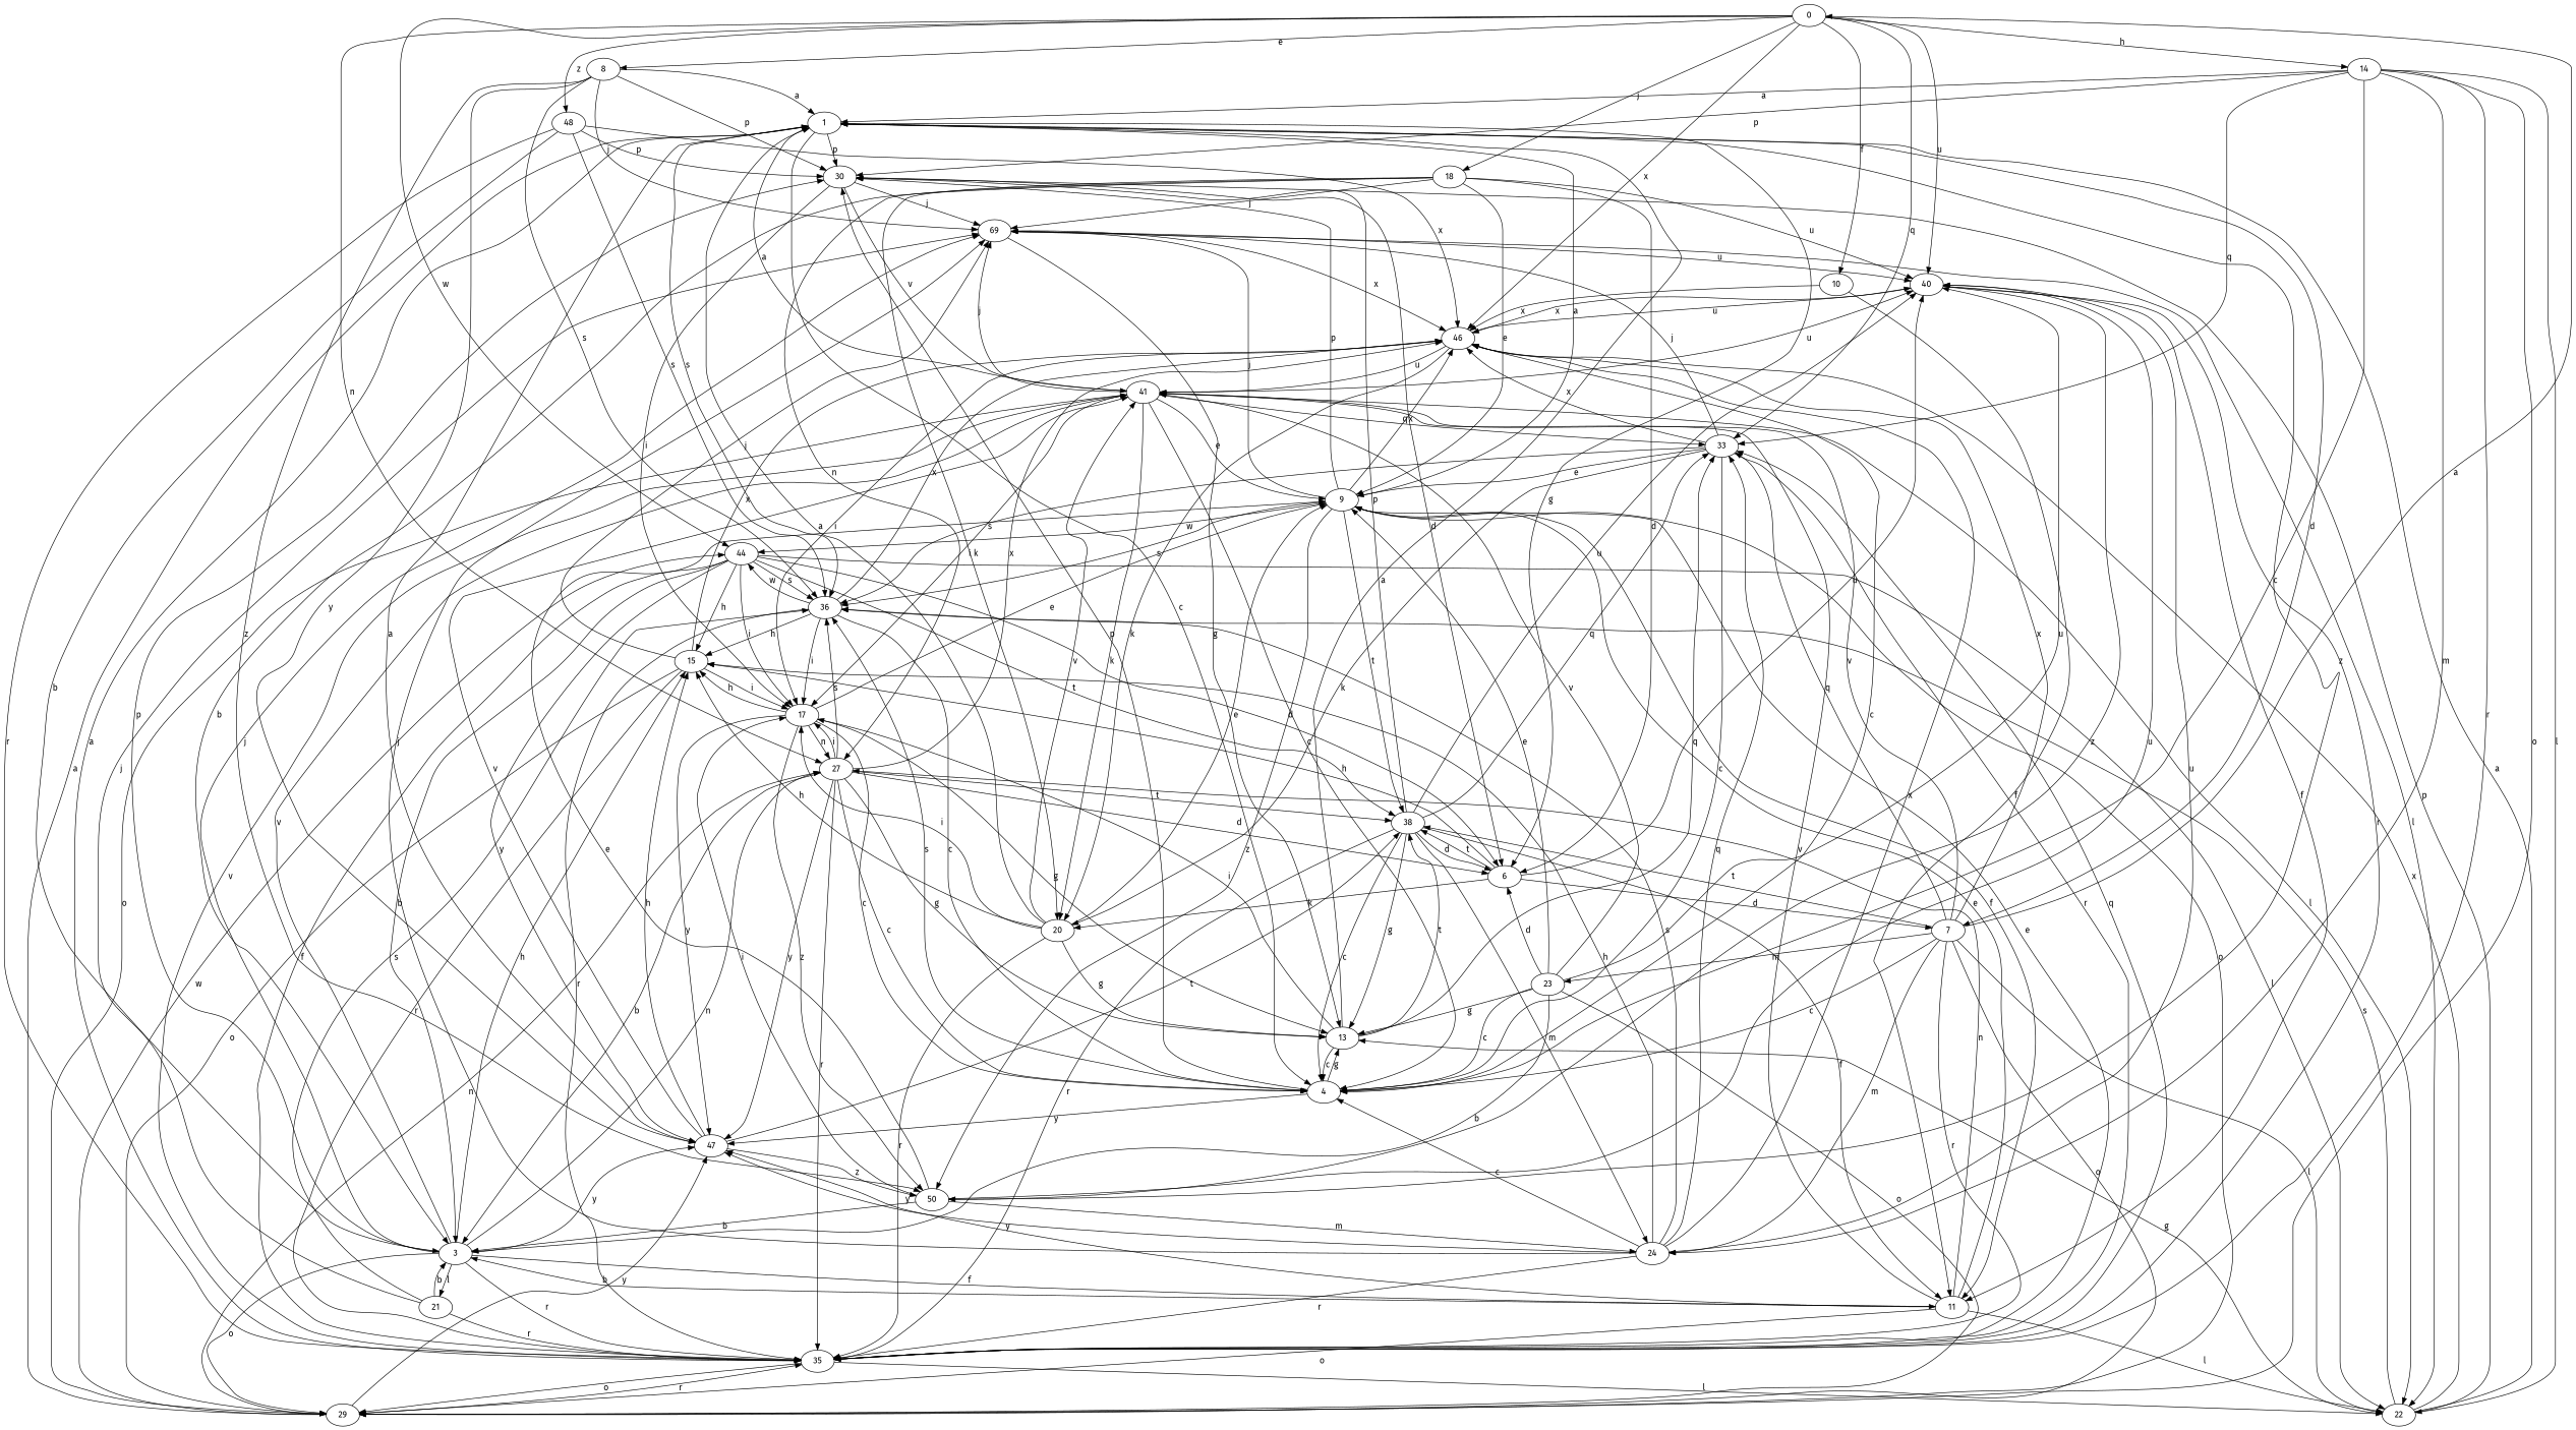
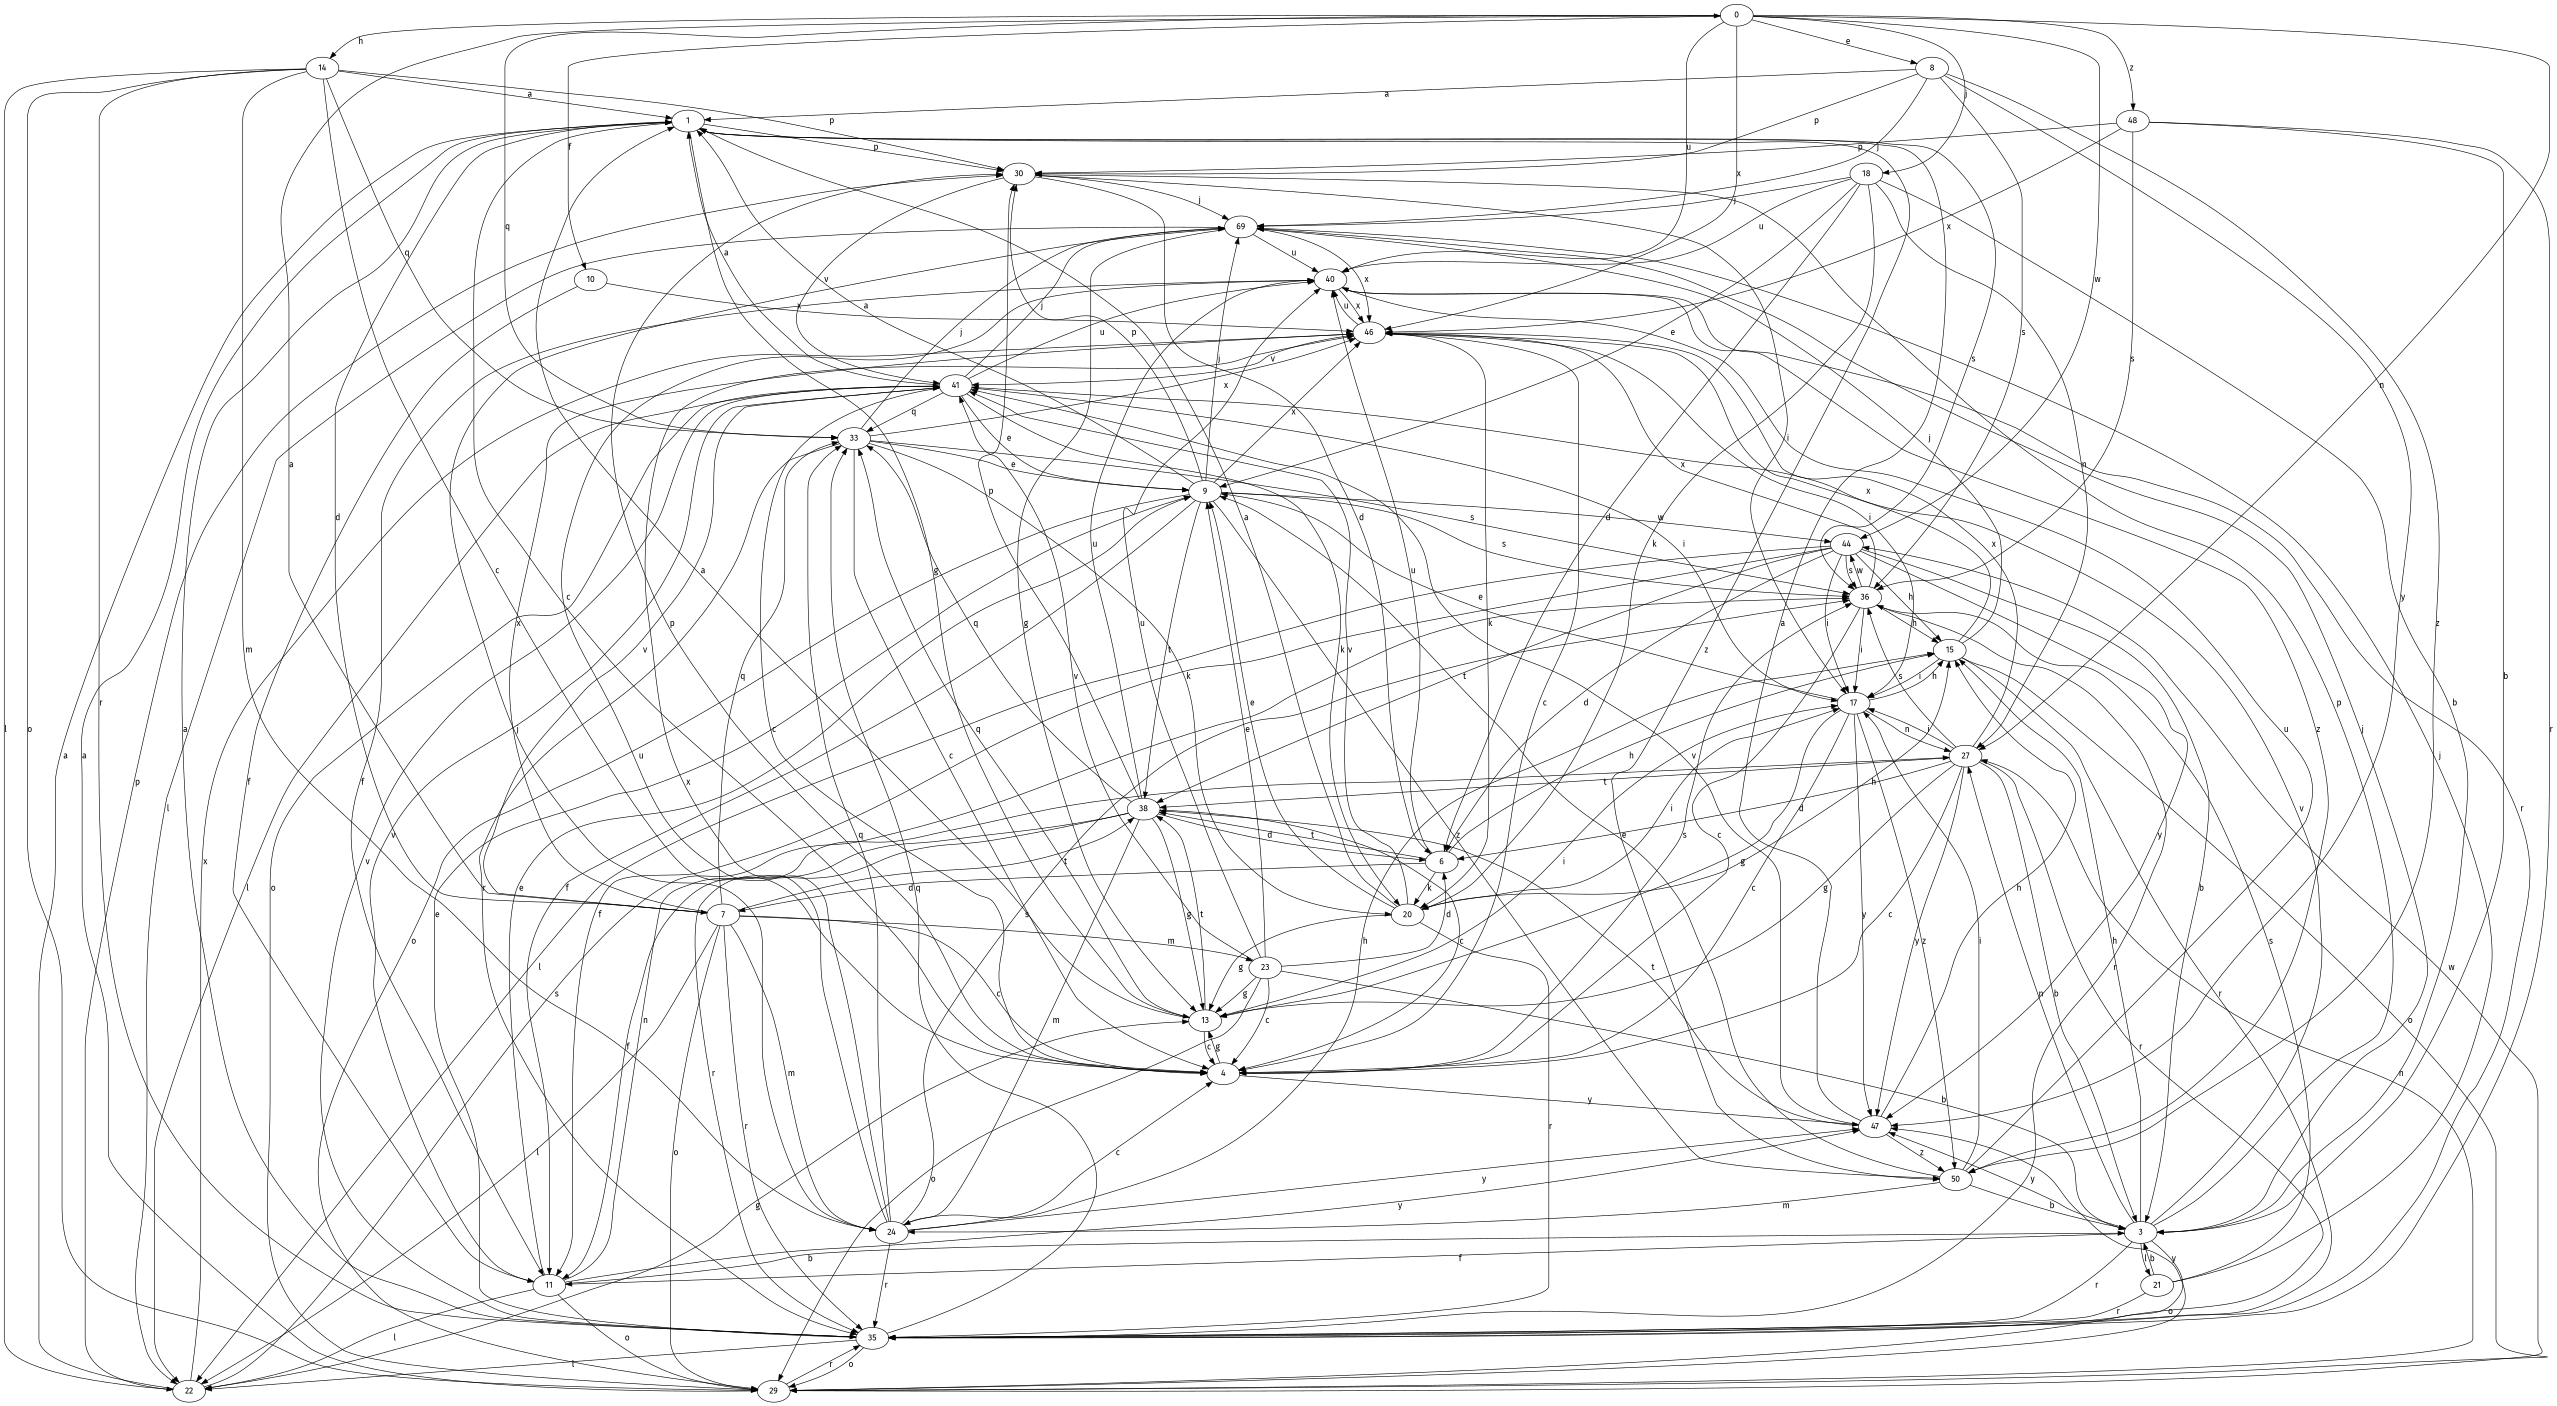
  strict digraph {
    fontname="Fira Sans"
    node [fontname="Fira Sans"]
    edge [fontname="Fira Sans"]
    0
    8
    10
    14
    18
    27
    33
    40
    44
    46
    48
    1
    30
    36
    50
    n16 [label=69]
    47
    11
    4
    29
    35
    22
    24
    3
    6
    20
    9
    13
    38
    17
    15
    41
    n33 [label=7]
    23
    21
    0 -> 8 [label=e]
    0 -> 10 [label=f]
    0 -> 14 [label=h]
    0 -> 18 [label=j]
    0 -> 27 [label=n]
    0 -> 33 [label=q]
    0 -> 40 [label=u]
    0 -> 44 [label=w]
    0 -> 46 [label=x]
    0 -> 48 [label=z]
    8 -> 1 [label=a]
    8 -> 30 [label=p]
    8 -> 36 [label=s]
    8 -> 50 [label=z]
    8 -> n16 [label=j]
    8 -> 47 [label=y]
    10 -> 46 [label=x]
    10 -> 11 [label=f]
    14 -> 33 [label=q]
    14 -> 1 [label=a]
    14 -> 30 [label=p]
    14 -> 4 [label=c]
    14 -> 29 [label=o]
    14 -> 35 [label=r]
    14 -> 22 [label=l]
    14 -> 24 [label=m]
    18 -> 27 [label=n]
    18 -> 40 [label=u]
    18 -> n16 [label=j]
    18 -> 3 [label=b]
    18 -> 6 [label=d]
    18 -> 20 [label=k]
    18 -> 9 [label=e]
    27 -> 46 [label=x]
    27 -> 36 [label=s]
    27 -> 47 [label=y]
    27 -> 4 [label=c]
    27 -> 35 [label=r]
    27 -> 3 [label=b]
    27 -> 6 [label=d]
    27 -> 13 [label=g]
    27 -> 38 [label=t]
    27 -> 17 [label=i]
    33 -> 46 [label=x]
    33 -> 36 [label=s]
    33 -> n16 [label=j]
    33 -> 4 [label=c]
    33 -> 35 [label=r]
    33 -> 20 [label=k]
    33 -> 9 [label=e]
    40 -> 46 [label=x]
    40 -> 50 [label=z]
    40 -> 11 [label=f]
    40 -> 35 [label=r]
    44 -> 36 [label=s]
    44 -> 47 [label=y]
-   44 -> 35 [label=f]
+   44 -> 11 [label=f]
    44 -> 22 [label=l]
    44 -> 3 [label=b]
    44 -> 6 [label=d]
    44 -> 38 [label=t]
    44 -> 17 [label=i]
    44 -> 15 [label=h]
    46 -> 40 [label=u]
    46 -> 4 [label=c]
    46 -> 20 [label=k]
    46 -> 17 [label=i]
-   46 -> 41 [label=u]
+   46 -> 41 [label=v]
    48 -> 46 [label=x]
    48 -> 30 [label=p]
    48 -> 36 [label=s]
    48 -> 35 [label=r]
    48 -> 3 [label=b]
    1 -> 30 [label=p]
    1 -> 36 [label=s]
    1 -> 50 [label=z]
    1 -> 4 [label=c]
-   1 -> 6 [label=g]
+   1 -> 13 [label=g]
    1 -> n33 [label=d]
    30 -> n16 [label=j]
    30 -> 6 [label=d]
    30 -> 17 [label=i]
    30 -> 41 [label=v]
    36 -> 44 [label=w]
    36 -> 46 [label=x]
    36 -> 4 [label=c]
    36 -> 35 [label=r]
    36 -> 17 [label=i]
    36 -> 15 [label=h]
    50 -> 40 [label=u]
    50 -> 24 [label=m]
    50 -> 3 [label=b]
    50 -> 9 [label=e]
    50 -> 17 [label=i]
    n16 -> 40 [label=u]
    n16 -> 46 [label=x]
    n16 -> 22 [label=l]
    n16 -> 13 [label=g]
    47 -> 1 [label=a]
    47 -> 50 [label=z]
    47 -> 38 [label=t]
    47 -> 15 [label=h]
    47 -> 41 [label=v]
    11 -> 27 [label=n]
    11 -> 47 [label=y]
    11 -> 29 [label=o]
    11 -> 22 [label=l]
    11 -> 3 [label=b]
    11 -> 9 [label=e]
    11 -> 41 [label=v]
    4 -> 30 [label=p]
    4 -> 36 [label=s]
    4 -> 47 [label=y]
    4 -> 13 [label=g]
    29 -> 27 [label=n]
    29 -> 44 [label=w]
    29 -> 1 [label=a]
    29 -> 47 [label=y]
    29 -> 35 [label=r]
    35 -> 33 [label=q]
    35 -> 1 [label=a]
    35 -> 29 [label=o]
    35 -> 22 [label=l]
    35 -> 9 [label=e]
    35 -> 41 [label=v]
    22 -> 46 [label=x]
    22 -> 1 [label=a]
    22 -> 30 [label=p]
    22 -> 36 [label=s]
    22 -> 13 [label=g]
    24 -> 33 [label=q]
    24 -> 40 [label=u]
    24 -> 46 [label=x]
    24 -> 36 [label=s]
    24 -> n16 [label=j]
    24 -> 47 [label=y]
    24 -> 4 [label=c]
    24 -> 35 [label=r]
    24 -> 15 [label=h]
    3 -> 27 [label=n]
    3 -> 30 [label=p]
    3 -> n16 [label=j]
    3 -> 47 [label=y]
    3 -> 11 [label=f]
    3 -> 29 [label=o]
    3 -> 35 [label=r]
    3 -> 15 [label=h]
    3 -> 41 [label=v]
    3 -> 21 [label=l]
    6 -> 40 [label=u]
    6 -> 20 [label=k]
    6 -> 38 [label=t]
    6 -> 15 [label=h]
    6 -> n33 [label=d]
    20 -> 1 [label=a]
    20 -> 35 [label=r]
    20 -> 9 [label=e]
    20 -> 13 [label=g]
    20 -> 17 [label=i]
    20 -> 15 [label=h]
    20 -> 41 [label=v]
    9 -> 44 [label=w]
    9 -> 46 [label=x]
    9 -> 1 [label=a]
    9 -> 30 [label=p]
    9 -> 36 [label=s]
    9 -> 50 [label=z]
    9 -> n16 [label=j]
    9 -> 11 [label=f]
    9 -> 29 [label=o]
    9 -> 38 [label=t]
    13 -> 33 [label=q]
    13 -> 1 [label=a]
    13 -> 4 [label=c]
    13 -> 38 [label=t]
    13 -> 17 [label=i]
    38 -> 33 [label=q]
    38 -> 40 [label=u]
    38 -> 30 [label=p]
    38 -> 11 [label=f]
    38 -> 4 [label=c]
    38 -> 35 [label=r]
    38 -> 24 [label=m]
    38 -> 6 [label=d]
    38 -> 13 [label=g]
    17 -> 27 [label=n]
    17 -> 50 [label=z]
    17 -> 47 [label=y]
    17 -> 4 [label=c]
    17 -> 9 [label=e]
    17 -> 13 [label=g]
    17 -> 15 [label=h]
    15 -> 46 [label=x]
    15 -> n16 [label=j]
    15 -> 29 [label=o]
    15 -> 35 [label=r]
    15 -> 17 [label=i]
    41 -> 33 [label=q]
    41 -> 40 [label=u]
    41 -> 1 [label=a]
    41 -> n16 [label=j]
    41 -> 4 [label=c]
    41 -> 29 [label=o]
    41 -> 22 [label=l]
    41 -> 20 [label=k]
    41 -> 9 [label=e]
    41 -> 17 [label=i]
    n33 -> 0 [label=a]
    n33 -> 33 [label=q]
    n33 -> 46 [label=x]
    n33 -> 4 [label=c]
    n33 -> 29 [label=o]
    n33 -> 35 [label=r]
    n33 -> 22 [label=l]
    n33 -> 24 [label=m]
    n33 -> 38 [label=t]
    n33 -> 41 [label=v]
    n33 -> 23 [label=m]
    23 -> 40 [label=u]
    23 -> 4 [label=c]
    23 -> 29 [label=o]
    23 -> 3 [label=b]
    23 -> 6 [label=d]
    23 -> 9 [label=e]
    23 -> 13 [label=g]
    23 -> 41 [label=v]
    21 -> 36 [label=s]
    21 -> n16 [label=j]
    21 -> 35 [label=r]
    21 -> 3 [label=b]
  }
